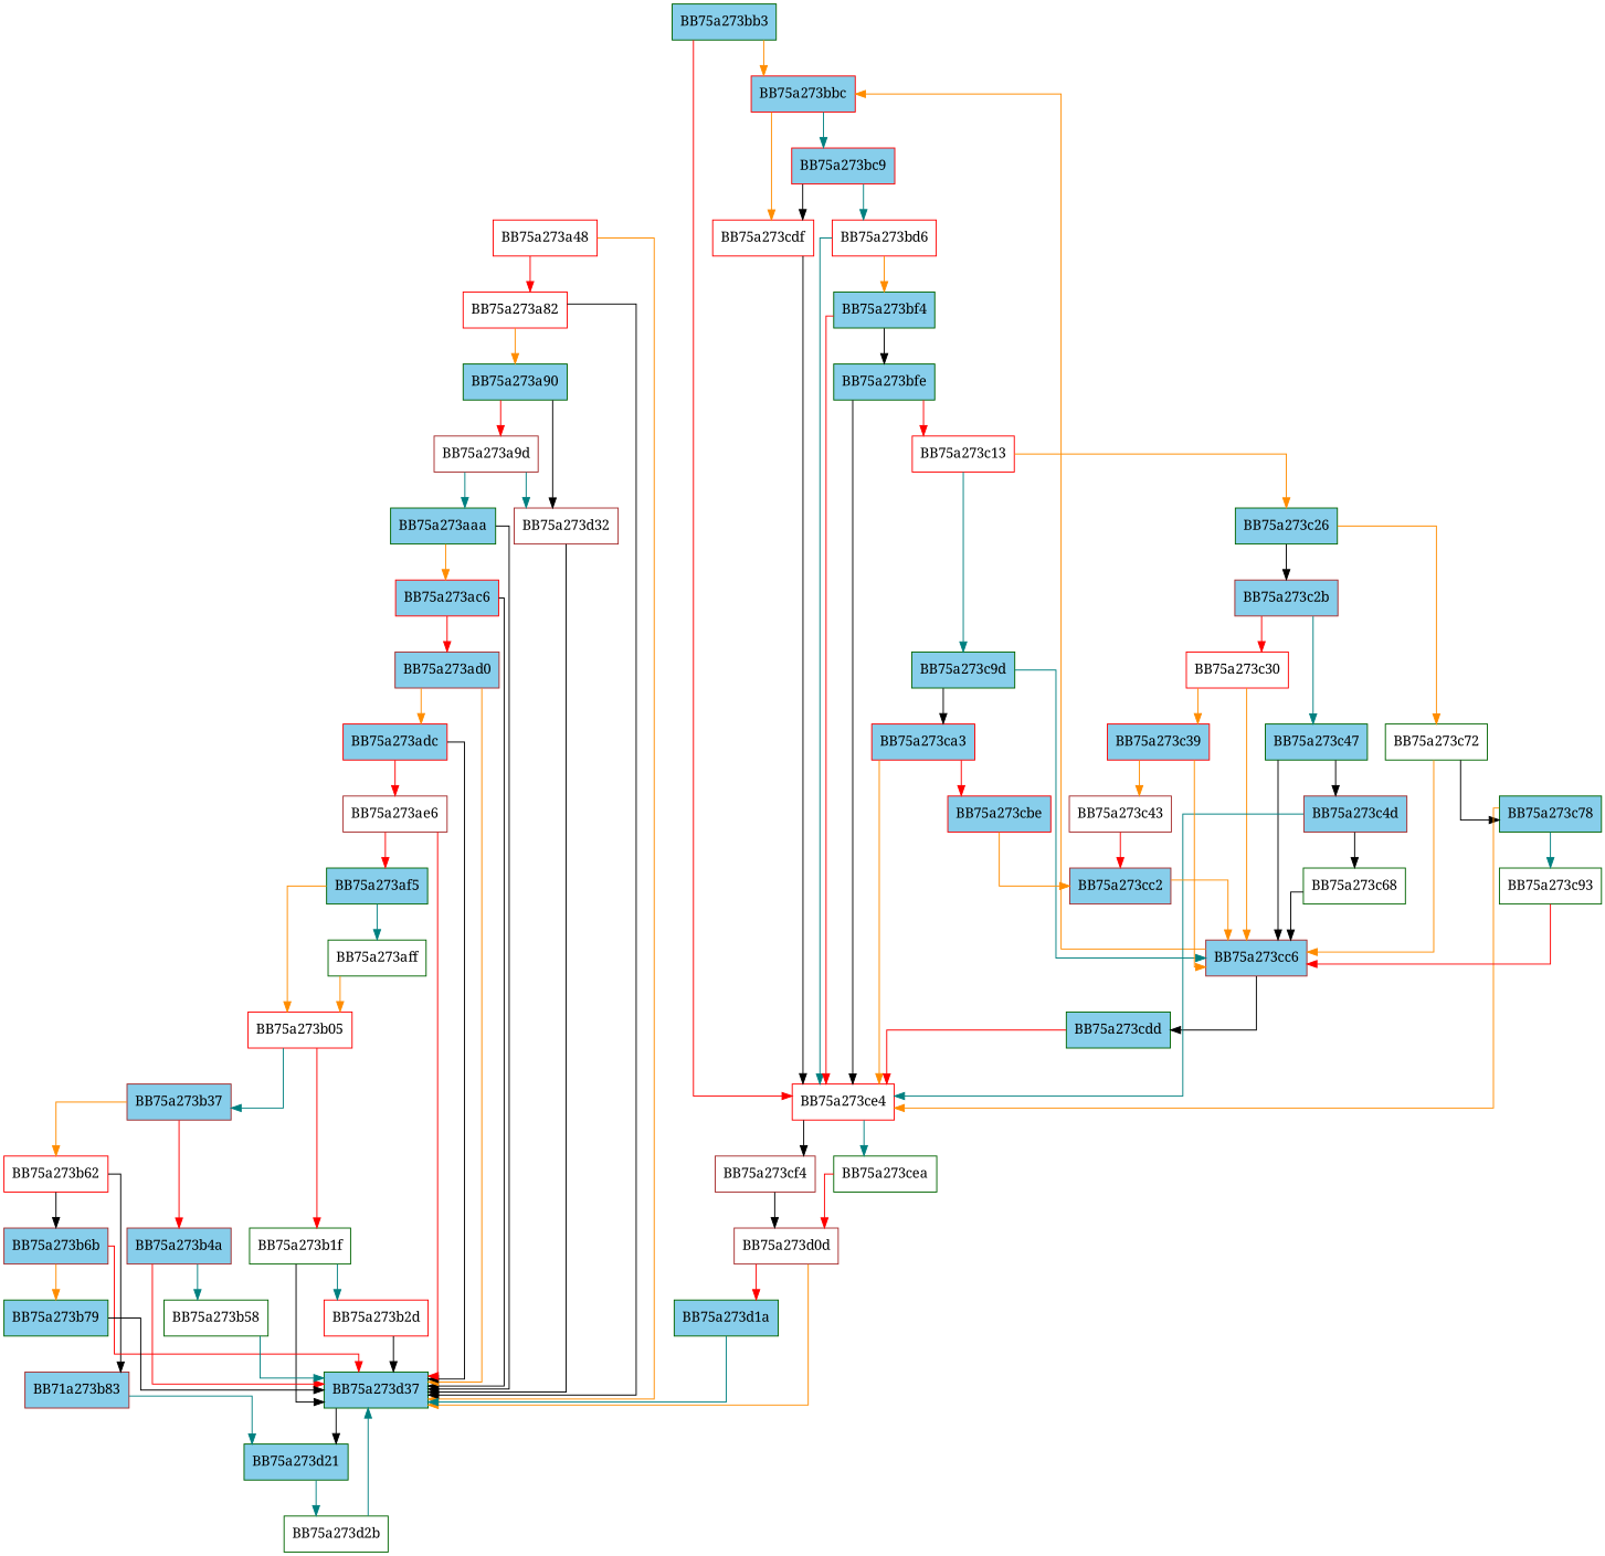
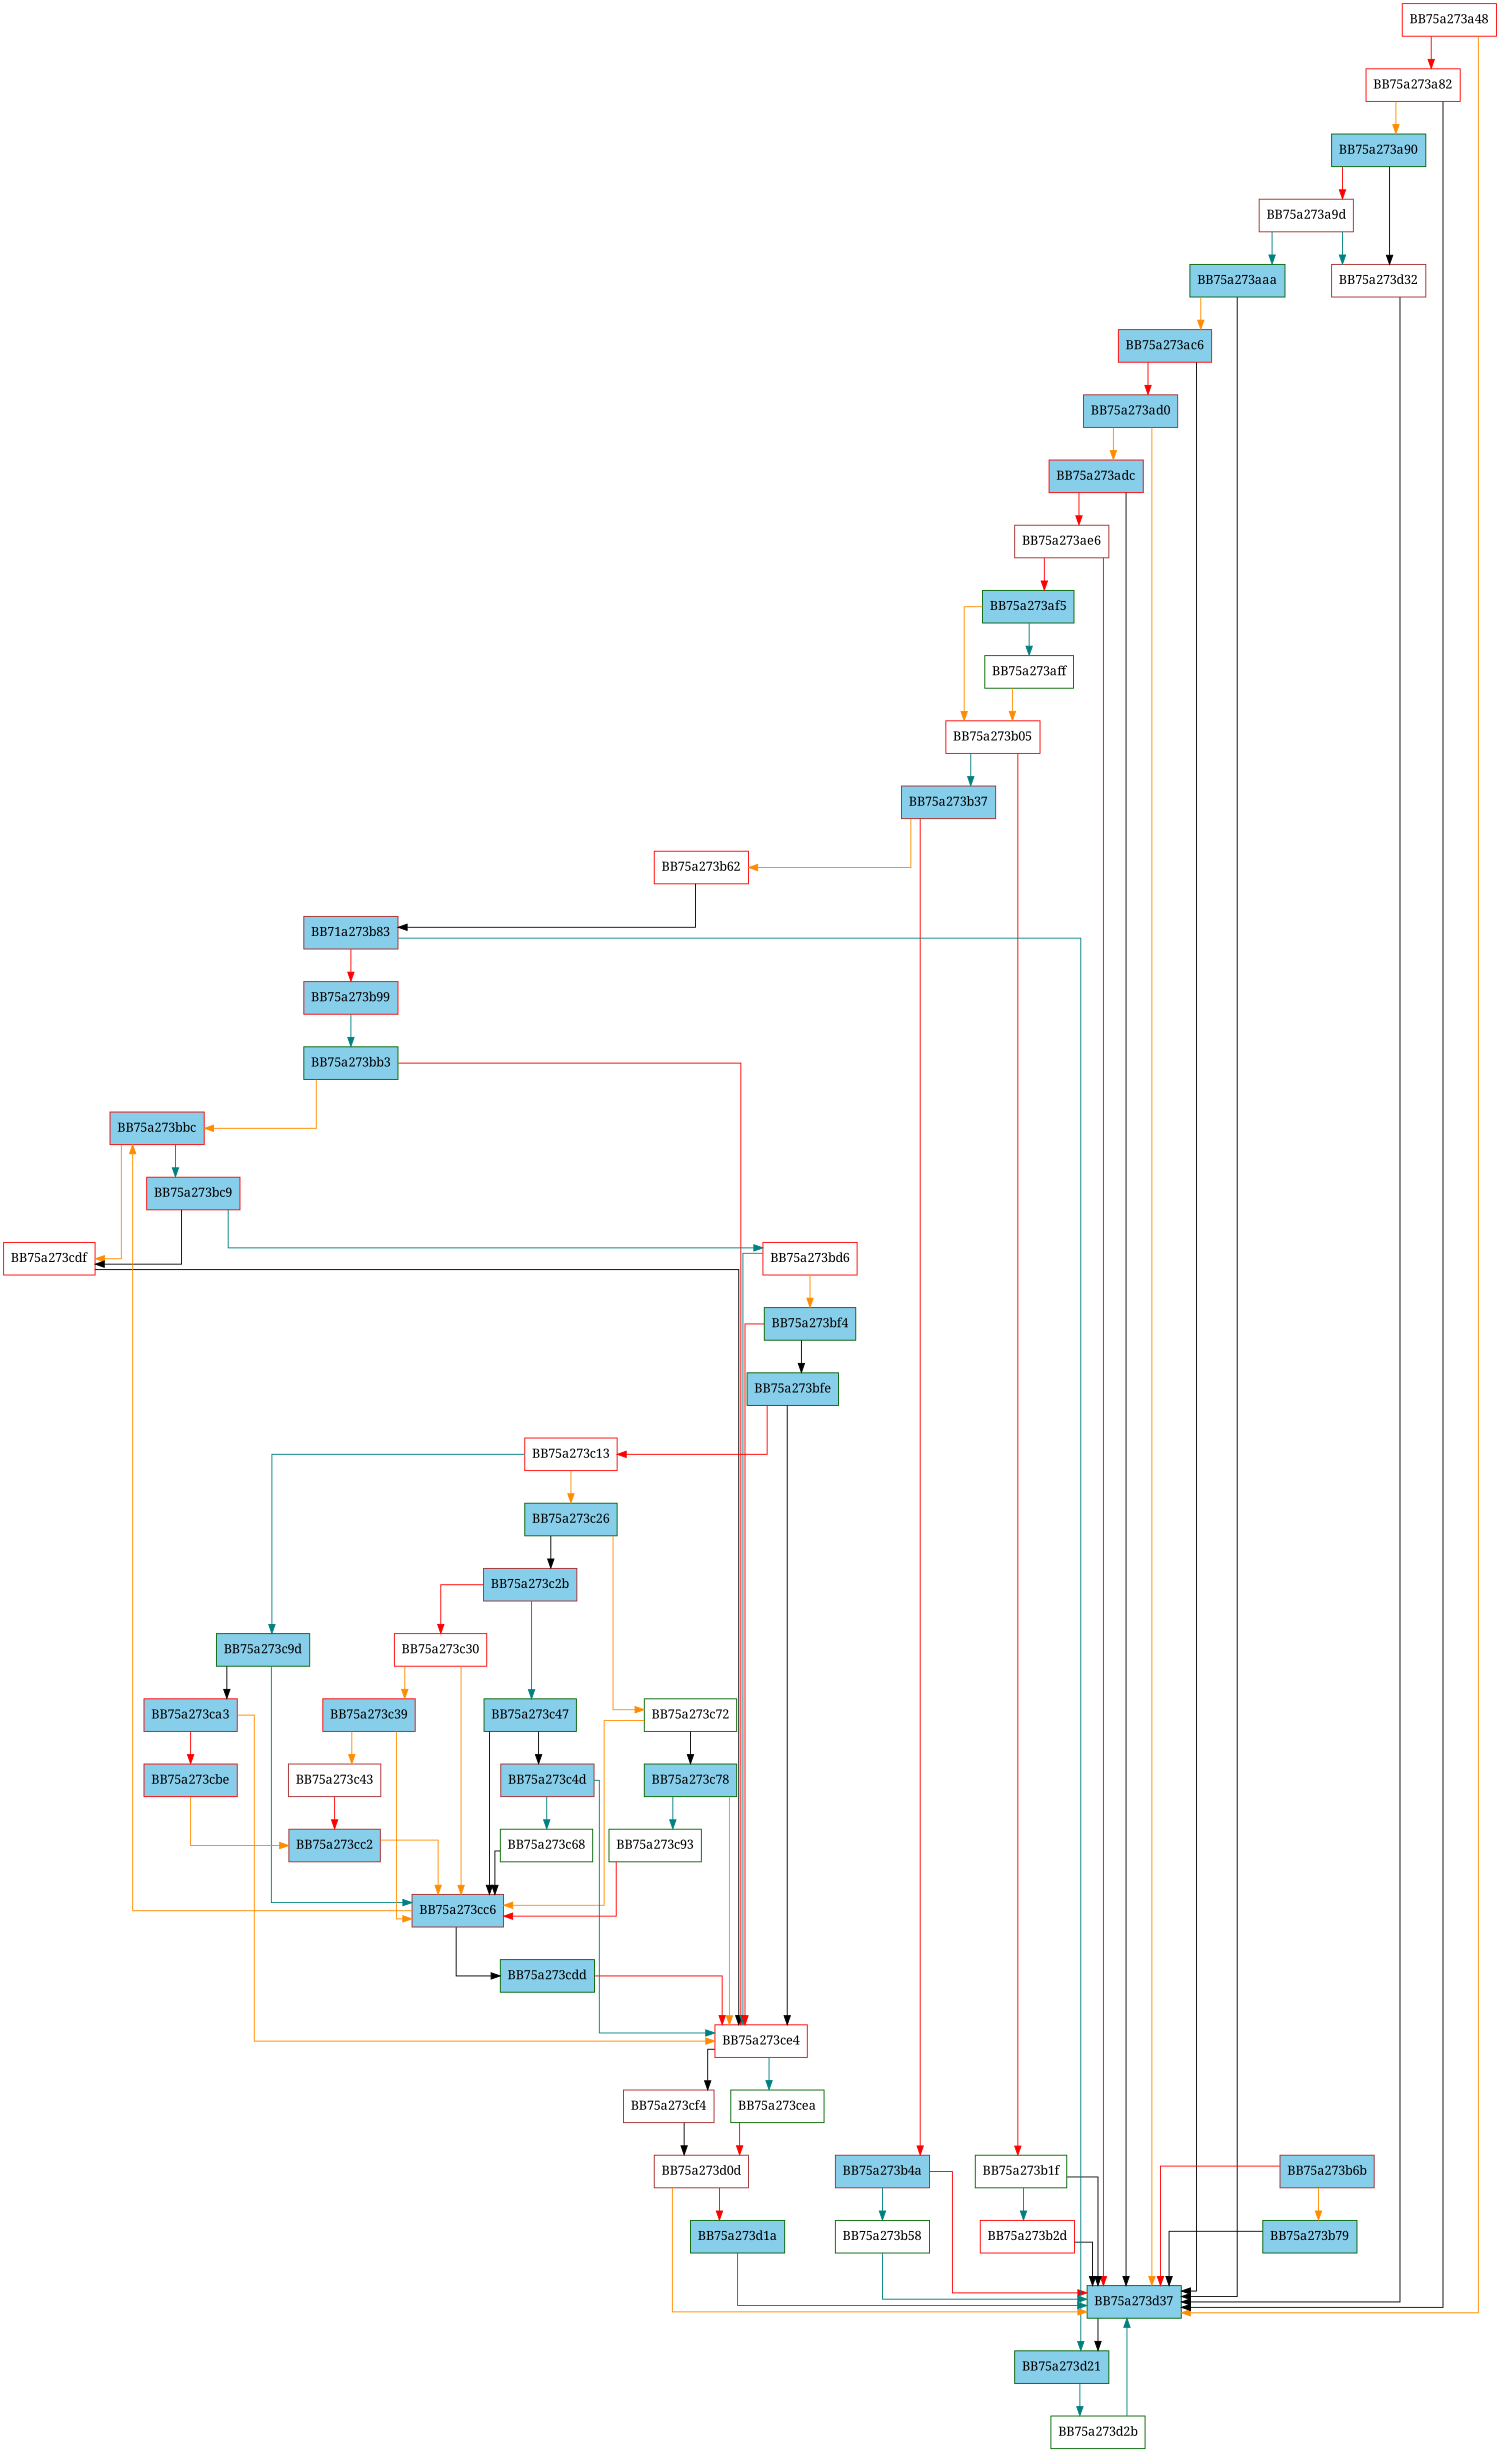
  digraph {
    fontname="Noto Serif"
    splines=ortho
    node [color=darkgreen fillcolor=skyblue fontname="Noto Serif" shape=box style=filled]
    edge [color=black fontname="Noto Serif"]
    BB75a273a48 [color=red fillcolor=white]
    BB75a273d37
    BB75a273a82 [color=red fillcolor=white]
    BB75a273d21
    BB75a273a90
    BB75a273d32 [color=brown fillcolor=white]
    BB75a273a9d [color=brown fillcolor=white]
    BB75a273aaa
    BB75a273ac6 [color=red]
    BB75a273ad0 [color=brown]
    BB75a273adc [color=red]
    BB75a273ae6 [color=brown fillcolor=white]
    BB75a273af5
    BB75a273b05 [color=red fillcolor=white]
    BB75a273aff [fillcolor=white]
    BB75a273b37 [color=brown]
    BB75a273b1f [fillcolor=white]
    BB75a273b62 [color=red fillcolor=white]
    BB75a273b4a [color=brown]
    BB75a273b2d [color=red fillcolor=white]
    n21 [color=brown label=BB71a273b83]
    BB75a273b6b [color=brown]
    BB75a273b58 [fillcolor=white]
+   BB75a273b99 [color=red]
    BB75a273b79
    BB75a273d2b [fillcolor=white]
    BB75a273bb3
    BB75a273ce4 [color=red fillcolor=white]
    BB75a273bbc [color=red]
    BB75a273cf4 [color=brown fillcolor=white]
    BB75a273cea [fillcolor=white]
    BB75a273cdf [color=red fillcolor=white]
    BB75a273bc9 [color=red]
    BB75a273d0d [color=brown fillcolor=white]
    BB75a273bd6 [color=red fillcolor=white]
    BB75a273bf4
    BB75a273bfe
    BB75a273c13 [color=red fillcolor=white]
    BB75a273c9d
    BB75a273c26
    BB75a273cc6 [color=brown]
    BB75a273ca3 [color=red]
    BB75a273c72 [fillcolor=white]
    BB75a273c2b [color=brown]
    BB75a273cdd
    BB75a273cbe [color=red]
    BB75a273c78
    BB75a273c47
    BB75a273c30 [color=red fillcolor=white]
    BB75a273c93 [fillcolor=white]
    BB75a273c4d [color=brown]
    BB75a273c39 [color=red]
    BB75a273c68 [fillcolor=white]
    BB75a273c43 [color=brown fillcolor=white]
    BB75a273cc2 [color=brown]
    BB75a273d1a
    BB75a273a48 -> BB75a273d37 [color=darkorange]
    BB75a273a48 -> BB75a273a82 [color=red]
    BB75a273d37 -> BB75a273d21
    BB75a273a82 -> BB75a273d37
    BB75a273a82 -> BB75a273a90 [color=darkorange]
    BB75a273d21 -> BB75a273d2b [color=teal]
    BB75a273a90 -> BB75a273d32
    BB75a273a90 -> BB75a273a9d [color=red]
    BB75a273d32 -> BB75a273d37
    BB75a273a9d -> BB75a273d32 [color=teal]
    BB75a273a9d -> BB75a273aaa [color=teal]
    BB75a273aaa -> BB75a273d37
    BB75a273aaa -> BB75a273ac6 [color=darkorange]
    BB75a273ac6 -> BB75a273d37
    BB75a273ac6 -> BB75a273ad0 [color=red]
    BB75a273ad0 -> BB75a273d37 [color=darkorange]
    BB75a273ad0 -> BB75a273adc [color=darkorange]
    BB75a273adc -> BB75a273d37
    BB75a273adc -> BB75a273ae6 [color=red]
    BB75a273ae6 -> BB75a273d37 [color=red]
    BB75a273ae6 -> BB75a273af5 [color=red]
    BB75a273af5 -> BB75a273b05 [color=darkorange]
    BB75a273af5 -> BB75a273aff [color=teal]
    BB75a273b05 -> BB75a273b37 [color=teal]
    BB75a273b05 -> BB75a273b1f [color=red]
    BB75a273aff -> BB75a273b05 [color=darkorange]
    BB75a273b37 -> BB75a273b62 [color=darkorange]
    BB75a273b37 -> BB75a273b4a [color=red]
    BB75a273b1f -> BB75a273d37
    BB75a273b1f -> BB75a273b2d [color=teal]
    BB75a273b62 -> n21
-   BB75a273b62 -> BB75a273b6b
    BB75a273b4a -> BB75a273d37 [color=red]
    BB75a273b4a -> BB75a273b58 [color=teal]
    BB75a273b2d -> BB75a273d37
    n21 -> BB75a273d21 [color=teal]
+   n21 -> BB75a273b99 [color=red]
    BB75a273b6b -> BB75a273d37 [color=red]
    BB75a273b6b -> BB75a273b79 [color=darkorange]
    BB75a273b58 -> BB75a273d37 [color=teal]
+   BB75a273b99 -> BB75a273bb3 [color=teal]
    BB75a273b79 -> BB75a273d37
    BB75a273d2b -> BB75a273d37 [color=teal]
    BB75a273bb3 -> BB75a273ce4 [color=red]
    BB75a273bb3 -> BB75a273bbc [color=darkorange]
    BB75a273ce4 -> BB75a273cf4
    BB75a273ce4 -> BB75a273cea [color=teal]
    BB75a273bbc -> BB75a273cdf [color=darkorange]
    BB75a273bbc -> BB75a273bc9 [color=teal]
    BB75a273cf4 -> BB75a273d0d
    BB75a273cea -> BB75a273d0d [color=red]
    BB75a273cdf -> BB75a273ce4
    BB75a273bc9 -> BB75a273cdf
    BB75a273bc9 -> BB75a273bd6 [color=teal]
    BB75a273d0d -> BB75a273d37 [color=darkorange]
    BB75a273d0d -> BB75a273d1a [color=red]
    BB75a273bd6 -> BB75a273ce4 [color=teal]
    BB75a273bd6 -> BB75a273bf4 [color=darkorange]
    BB75a273bf4 -> BB75a273ce4 [color=red]
    BB75a273bf4 -> BB75a273bfe
    BB75a273bfe -> BB75a273ce4
    BB75a273bfe -> BB75a273c13 [color=red]
    BB75a273c13 -> BB75a273c9d [color=teal]
    BB75a273c13 -> BB75a273c26 [color=darkorange]
    BB75a273c9d -> BB75a273cc6 [color=teal]
    BB75a273c9d -> BB75a273ca3
    BB75a273c26 -> BB75a273c72 [color=darkorange]
    BB75a273c26 -> BB75a273c2b
    BB75a273cc6 -> BB75a273bbc [color=darkorange]
    BB75a273cc6 -> BB75a273cdd
    BB75a273ca3 -> BB75a273ce4 [color=darkorange]
    BB75a273ca3 -> BB75a273cbe [color=red]
    BB75a273c72 -> BB75a273cc6 [color=darkorange]
    BB75a273c72 -> BB75a273c78
    BB75a273c2b -> BB75a273c47 [color=teal]
    BB75a273c2b -> BB75a273c30 [color=red]
    BB75a273cdd -> BB75a273ce4 [color=red]
    BB75a273cbe -> BB75a273cc2 [color=darkorange]
    BB75a273c78 -> BB75a273ce4 [color=darkorange]
    BB75a273c78 -> BB75a273c93 [color=teal]
    BB75a273c47 -> BB75a273cc6
    BB75a273c47 -> BB75a273c4d
    BB75a273c30 -> BB75a273cc6 [color=darkorange]
    BB75a273c30 -> BB75a273c39 [color=darkorange]
    BB75a273c93 -> BB75a273cc6 [color=red]
    BB75a273c4d -> BB75a273ce4 [color=teal]
-   BB75a273c4d -> BB75a273c68
+   BB75a273c4d -> BB75a273c68 [color=teal]
    BB75a273c39 -> BB75a273cc6 [color=darkorange]
    BB75a273c39 -> BB75a273c43 [color=darkorange]
    BB75a273c68 -> BB75a273cc6
    BB75a273c43 -> BB75a273cc2 [color=red]
    BB75a273cc2 -> BB75a273cc6 [color=darkorange]
    BB75a273d1a -> BB75a273d37 [color=teal]
  }
